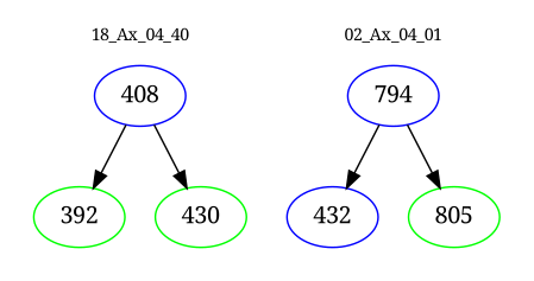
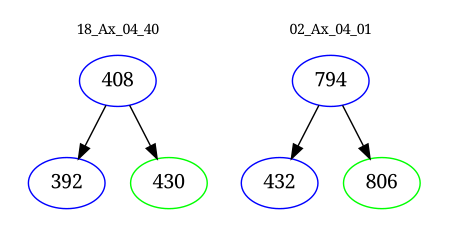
  digraph {
    fontname="Noto Serif"
    node [color=blue fontname="Noto Serif"]
    edge [color=black fontname="Noto Serif"]
    n1 [label=408]
-   n2 [color=green label=392]
+   n2 [label=392]
    n3 [color=green label=430]
    n4 [label=794]
    n5 [label=432]
-   n6 [color=green label=805]
+   n6 [color=green label=806]
    subgraph cluster_1 {
      color=white
      fontsize=10
      label="18_Ax_04_40"
      n1
      n2
      n3
    }
    subgraph cluster_2 {
      color=white
      fontsize=10
      label="02_Ax_04_01"
      n4
      n5
      n6
    }
    n1 -> n2
    n1 -> n3
    n4 -> n5
    n4 -> n6
  }
